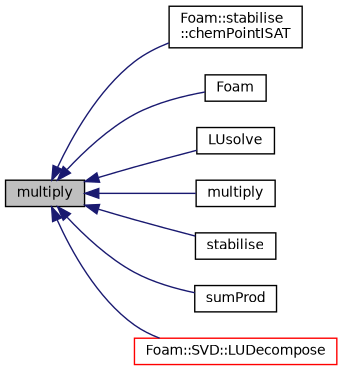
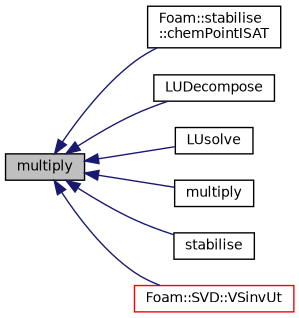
  digraph {
    rankdir=LR
    node [color=black fontname=Helvetica fontsize=10 shape=record]
    edge [color=midnightblue dir=back fontname=Helvetica fontsize=10 labelfontname=Helvetica labelfontsize=10 style=solid]
    n1 [fillcolor=grey75 fontcolor=black height=0.2 label=multiply style=filled width=0.4]
    n2 [height=0.2 label="Foam::stabilise\l::chemPointISAT" width=0.4]
-   n3 [height=0.2 label=Foam width=0.4]
+   n3 [height=0.2 label=LUDecompose width=0.4]
    n4 [height=0.2 label=LUsolve width=0.4]
    n5 [height=0.2 label=multiply width=0.4]
    n6 [height=0.2 label=stabilise width=0.4]
-   n7 [height=0.2 label=sumProd width=0.4]
-   n8 [color=red height=0.2 label="Foam::SVD::LUDecompose" width=0.4]
+   n8 [color=red height=0.2 label="Foam::SVD::VSinvUt" width=0.4]
    n1 -> n2
    n1 -> n3
    n1 -> n4
    n1 -> n5
    n1 -> n6
-   n1 -> n7
    n1 -> n8
  }
